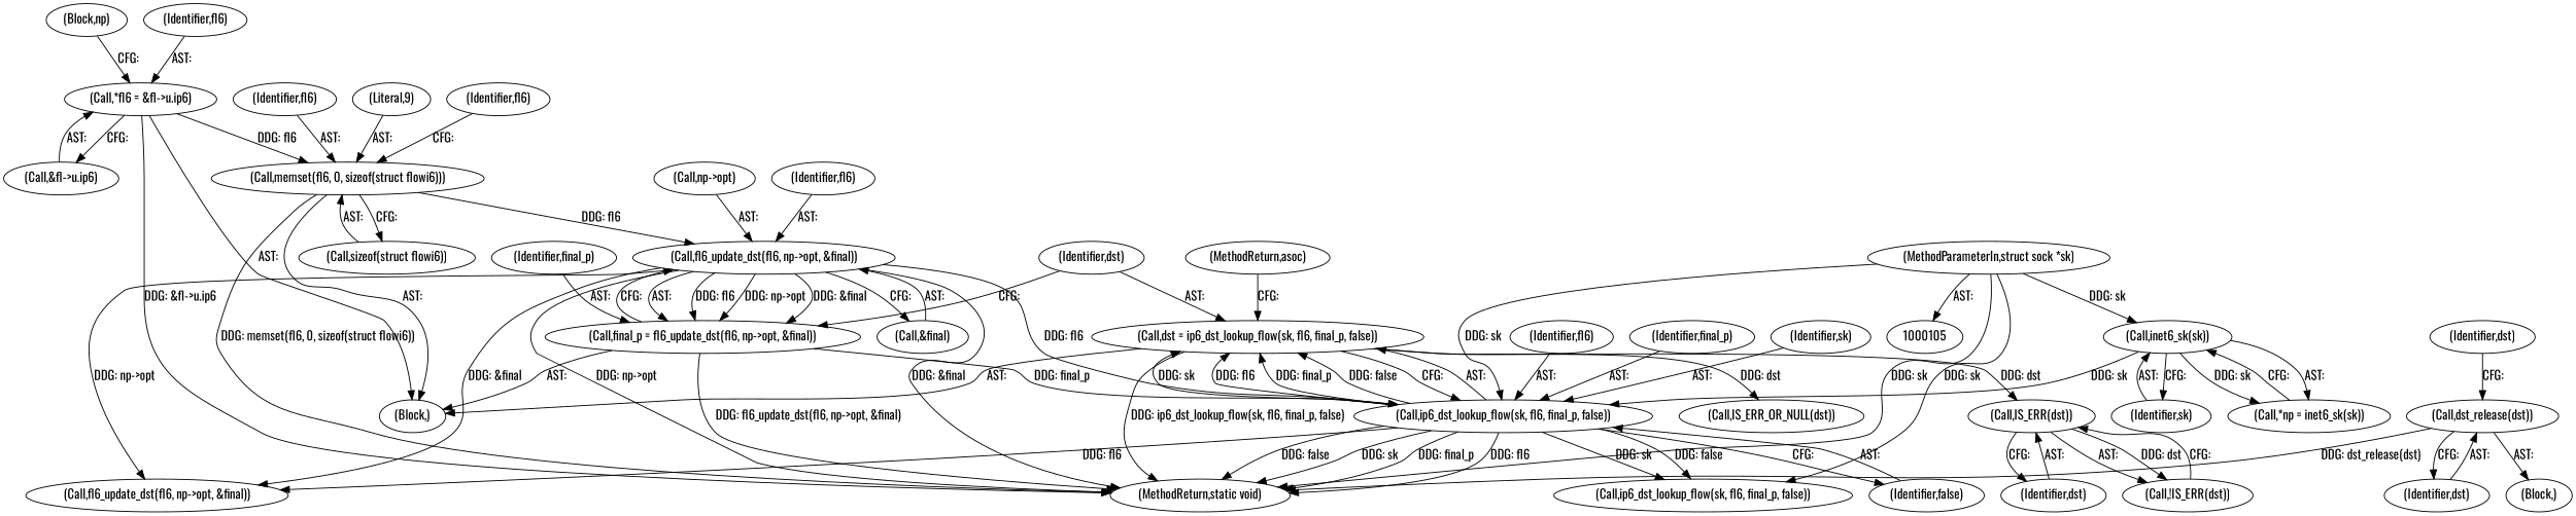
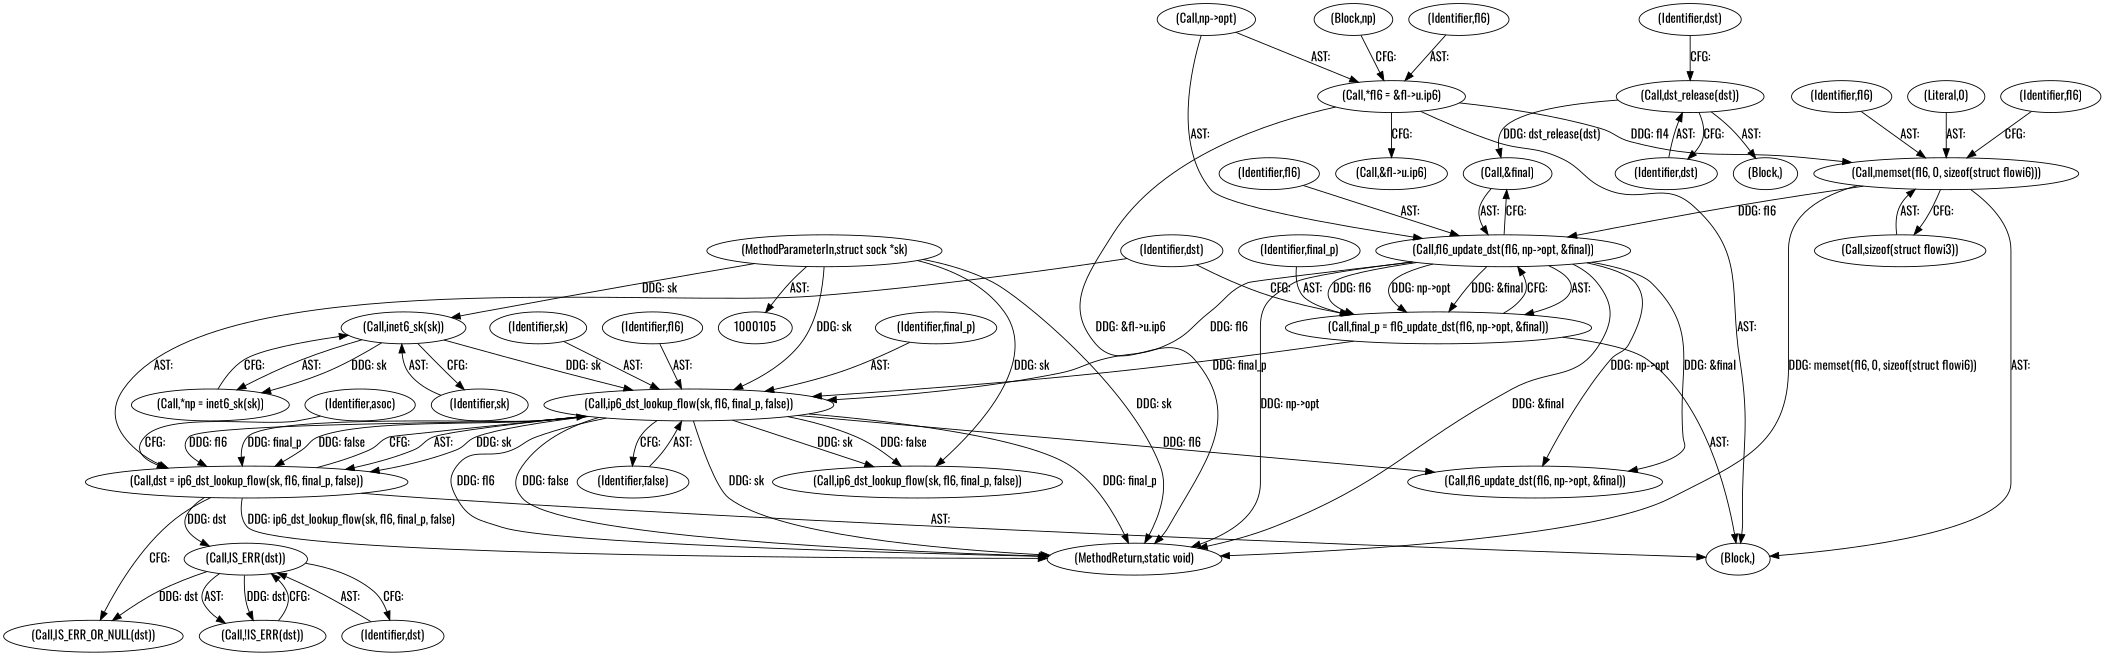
  digraph {
    fontname=Oswald
    node [fontname=Oswald]
    edge [fontname=Oswald]
    n1 [label="(Call,dst_release(dst))"]
    n2 [label="(MethodReturn,static void)"]
    n3 [label="(Identifier,dst)"]
    n4 [label="(Block,)"]
    n5 [label="(Call,IS_ERR(dst))"]
    n6 [label="(Identifier,dst)"]
    n7 [label="(Call,!IS_ERR(dst))"]
    n8 [label="(Call,IS_ERR_OR_NULL(dst))"]
    n9 [label="(Call,dst = ip6_dst_lookup_flow(sk, fl6, final_p, false))"]
    n10 [label="(Call,ip6_dst_lookup_flow(sk, fl6, final_p, false))"]
    n11 [label="(Block,)"]
    n12 [label="(Call,fl6_update_dst(fl6, np->opt, &final))"]
    n13 [label="(Call,ip6_dst_lookup_flow(sk, fl6, final_p, false))"]
    n14 [label="(Identifier,false)"]
    n15 [label="(Call,inet6_sk(sk))"]
    n16 [label="(Identifier,sk)"]
    n17 [label="(Call,*np = inet6_sk(sk))"]
    n18 [label="(MethodParameterIn,struct sock *sk)"]
    1000105
    n20 [label="(Call,fl6_update_dst(fl6, np->opt, &final))"]
    n21 [label="(Call,final_p = fl6_update_dst(fl6, np->opt, &final))"]
    n22 [label="(Call,&final)"]
    n23 [label="(Call,memset(fl6, 0, sizeof(struct flowi6)))"]
-   n24 [label="(Call,sizeof(struct flowi6))"]
+   n24 [label="(Call,sizeof(struct flowi3))"]
    n25 [label="(Call,*fl6 = &fl->u.ip6)"]
    n26 [label="(Call,&fl->u.ip6)"]
    n27 [label="(Identifier,fl6)"]
    n28 [label="(Identifier,fl6)"]
-   n29 [label="(MethodReturn,asoc)"]
+   n29 [label="(Identifier,asoc)"]
    n30 [label="(Identifier,final_p)"]
    n31 [label="(Call,np->opt)"]
    n32 [label="(Identifier,sk)"]
    n33 [label="(Identifier,dst)"]
-   n34 [label="(Literal,9)"]
+   n34 [label="(Literal,0)"]
    n35 [label="(Block,np)"]
    n36 [label="(Identifier,fl6)"]
    n37 [label="(Identifier,dst)"]
    n38 [label="(Identifier,final_p)"]
    n39 [label="(Identifier,fl6)"]
    n40 [label="(Identifier,fl6)"]
-   n1 -> n2 [label="DDG: dst_release(dst)"]
+   n1 -> n22 [label="DDG: dst_release(dst)"]
    n1 -> n3 [label="CFG: "]
    n1 -> n4 [label="AST: "]
    n3 -> n1 [label="AST: "]
    n5 -> n6 [label="CFG: "]
    n5 -> n7 [label="AST: "]
    n5 -> n7 [label="DDG: dst"]
+   n5 -> n8 [label="DDG: dst"]
    n6 -> n5 [label="AST: "]
    n7 -> n5 [label="CFG: "]
    n9 -> n2 [label="DDG: ip6_dst_lookup_flow(sk, fl6, final_p, false)"]
    n9 -> n5 [label="DDG: dst"]
-   n9 -> n8 [label="DDG: dst"]
+   n9 -> n8 [label="CFG: "]
    n9 -> n10 [label="CFG: "]
    n9 -> n11 [label="AST: "]
    n10 -> n2 [label="DDG: fl6"]
    n10 -> n2 [label="DDG: false"]
    n10 -> n2 [label="DDG: sk"]
    n10 -> n2 [label="DDG: final_p"]
    n10 -> n9 [label="AST: "]
    n10 -> n9 [label="DDG: sk"]
    n10 -> n9 [label="DDG: fl6"]
    n10 -> n9 [label="DDG: final_p"]
    n10 -> n9 [label="DDG: false"]
    n10 -> n12 [label="DDG: fl6"]
    n10 -> n13 [label="DDG: sk"]
    n10 -> n13 [label="DDG: false"]
    n10 -> n14 [label="CFG: "]
    n14 -> n10 [label="AST: "]
    n15 -> n10 [label="DDG: sk"]
    n15 -> n16 [label="CFG: "]
    n15 -> n17 [label="AST: "]
    n15 -> n17 [label="DDG: sk"]
    n16 -> n15 [label="AST: "]
    n17 -> n15 [label="CFG: "]
    n18 -> n2 [label="DDG: sk"]
    n18 -> n10 [label="DDG: sk"]
    n18 -> n13 [label="DDG: sk"]
    n18 -> n15 [label="DDG: sk"]
    n18 -> 1000105 [label="AST: "]
    n20 -> n2 [label="DDG: &final"]
    n20 -> n2 [label="DDG: np->opt"]
    n20 -> n10 [label="DDG: fl6"]
    n20 -> n12 [label="DDG: np->opt"]
    n20 -> n12 [label="DDG: &final"]
    n20 -> n21 [label="AST: "]
    n20 -> n21 [label="DDG: fl6"]
    n20 -> n21 [label="DDG: np->opt"]
    n20 -> n21 [label="DDG: &final"]
    n20 -> n22 [label="CFG: "]
-   n21 -> n2 [label="DDG: fl6_update_dst(fl6, np->opt, &final)"]
    n21 -> n10 [label="DDG: final_p"]
    n21 -> n11 [label="AST: "]
    n21 -> n20 [label="CFG: "]
    n22 -> n20 [label="AST: "]
    n23 -> n2 [label="DDG: memset(fl6, 0, sizeof(struct flowi6))"]
    n23 -> n11 [label="AST: "]
    n23 -> n20 [label="DDG: fl6"]
    n23 -> n24 [label="CFG: "]
    n24 -> n23 [label="AST: "]
    n25 -> n2 [label="DDG: &fl->u.ip6"]
    n25 -> n11 [label="AST: "]
-   n25 -> n23 [label="DDG: fl6"]
+   n25 -> n23 [label="DDG: fl4"]
    n25 -> n26 [label="CFG: "]
-   n26 -> n25 [label="AST: "]
+   n31 -> n25 [label="AST: "]
    n27 -> n23 [label="AST: "]
    n28 -> n10 [label="AST: "]
    n29 -> n9 [label="CFG: "]
    n30 -> n10 [label="AST: "]
    n31 -> n20 [label="AST: "]
    n32 -> n10 [label="AST: "]
    n33 -> n9 [label="AST: "]
    n33 -> n21 [label="CFG: "]
    n34 -> n23 [label="AST: "]
    n35 -> n25 [label="CFG: "]
    n36 -> n23 [label="CFG: "]
    n37 -> n1 [label="CFG: "]
    n38 -> n21 [label="AST: "]
    n39 -> n25 [label="AST: "]
    n40 -> n20 [label="AST: "]
  }
